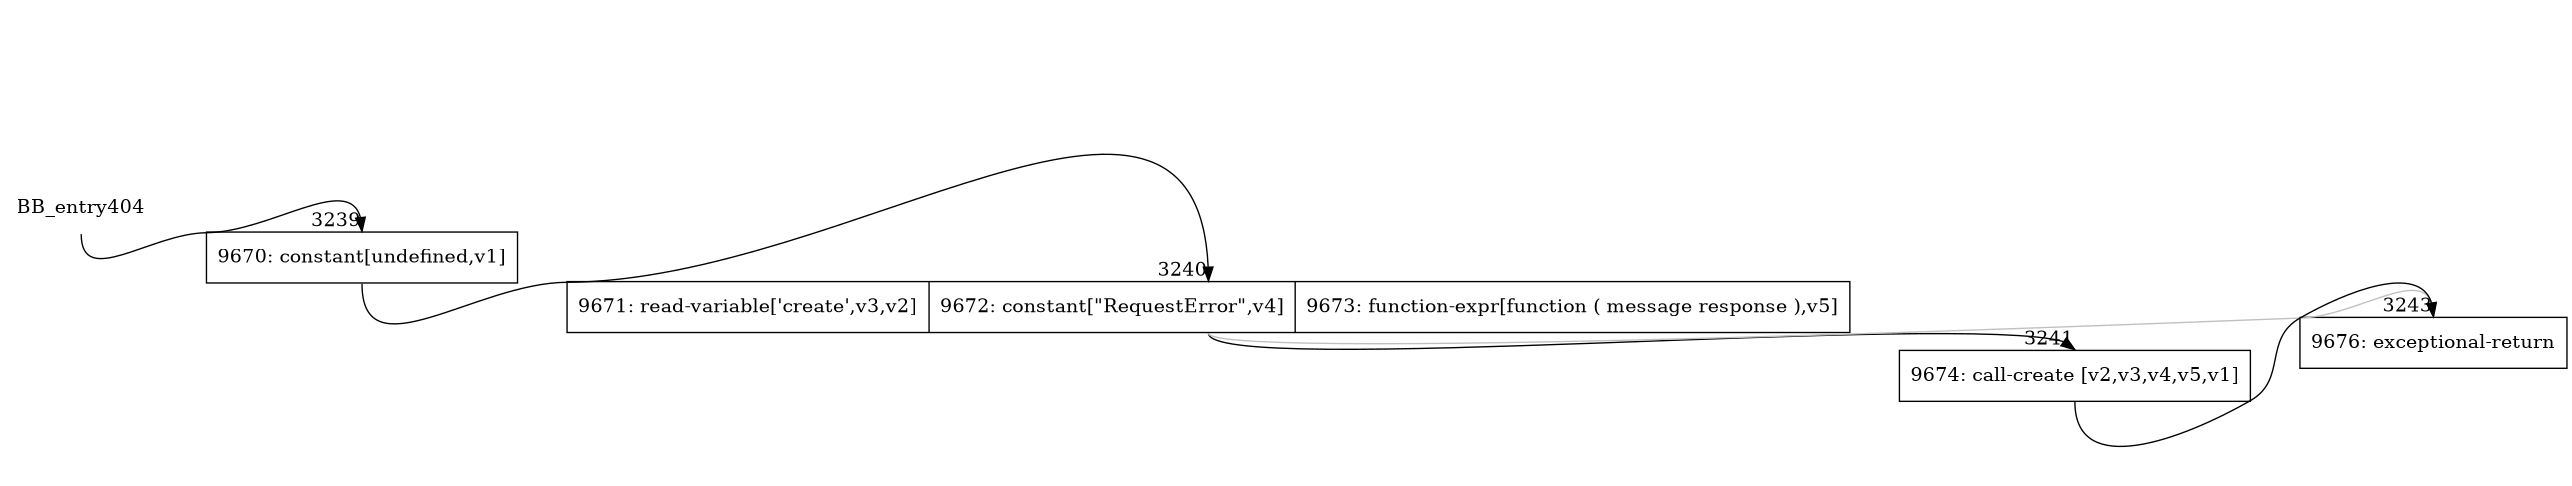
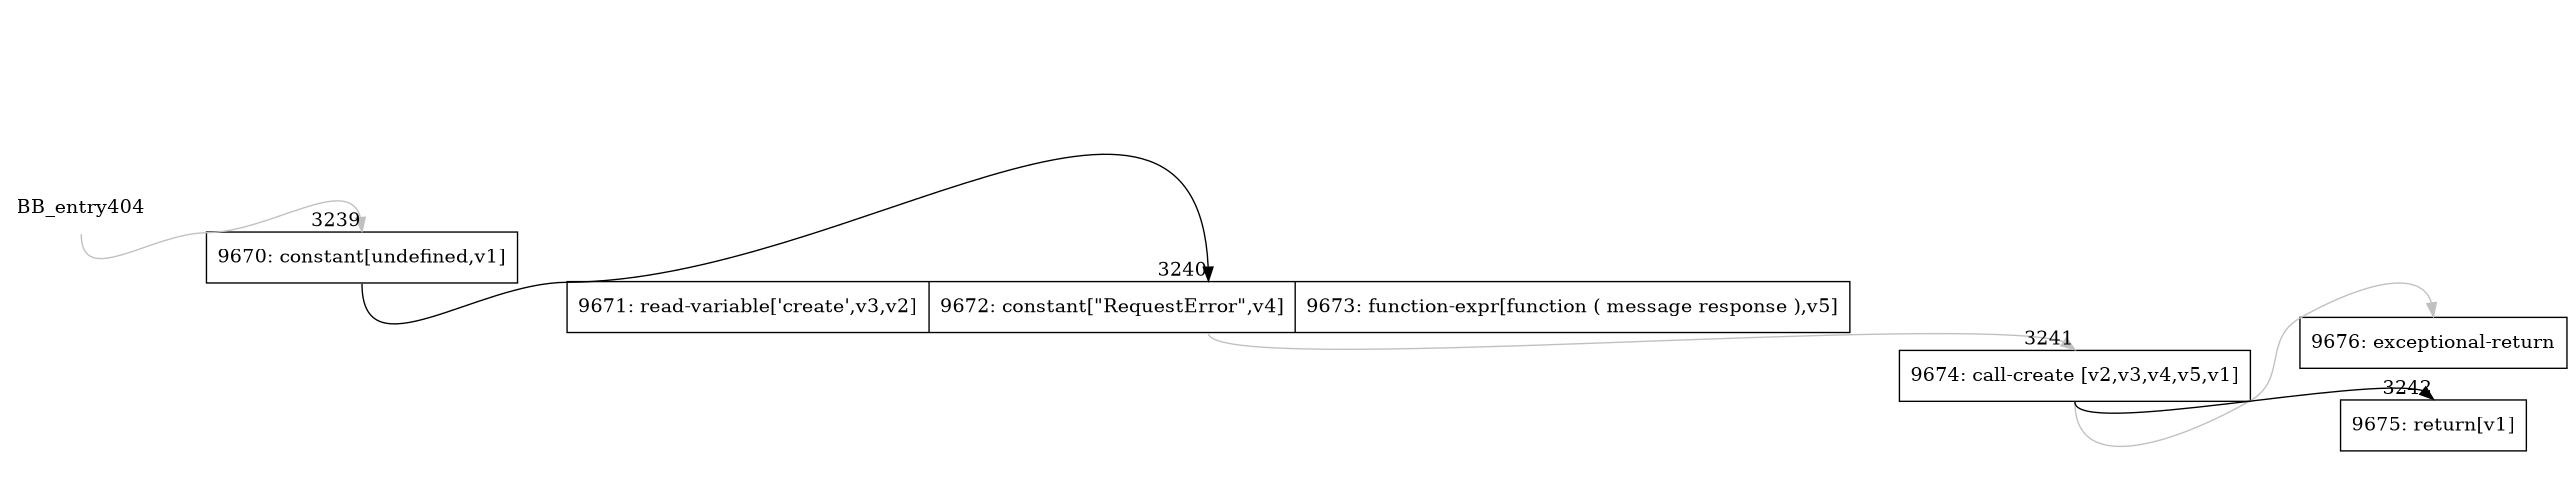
  digraph {
    rankdir=LR
    node [shape=record]
    edge [headport=n tailport=s]
    n1 [label=BB_entry404 shape=none]
    n2 [label="{9670: constant[undefined,v1]}"]
    n3 [label="{9671: read-variable['create',v3,v2]|9672: constant[\"RequestError\",v4]|9673: function-expr[function ( message response ),v5]}"]
    n4 [label="{9674: call-create [v2,v3,v4,v5,v1]}"]
    n5 [label="{9676: exceptional-return}"]
-   n1 -> n2 [headlabel="    3239"]
+   n6 [label="{9675: return[v1]}"]
+   n1 -> n2 [headlabel="    3239" color=gray]
    n2 -> n3 [headlabel="      3240"]
-   n3 -> n4 [headlabel="      3241"]
-   n3 -> n5 [color=gray headlabel="      3243"]
-   n4 -> n5 [color=black]
+   n3 -> n4 [headlabel="      3241" color=gray]
+   n4 -> n5 [color=gray]
+   n4 -> n6 [headlabel="      3242"]
  }
